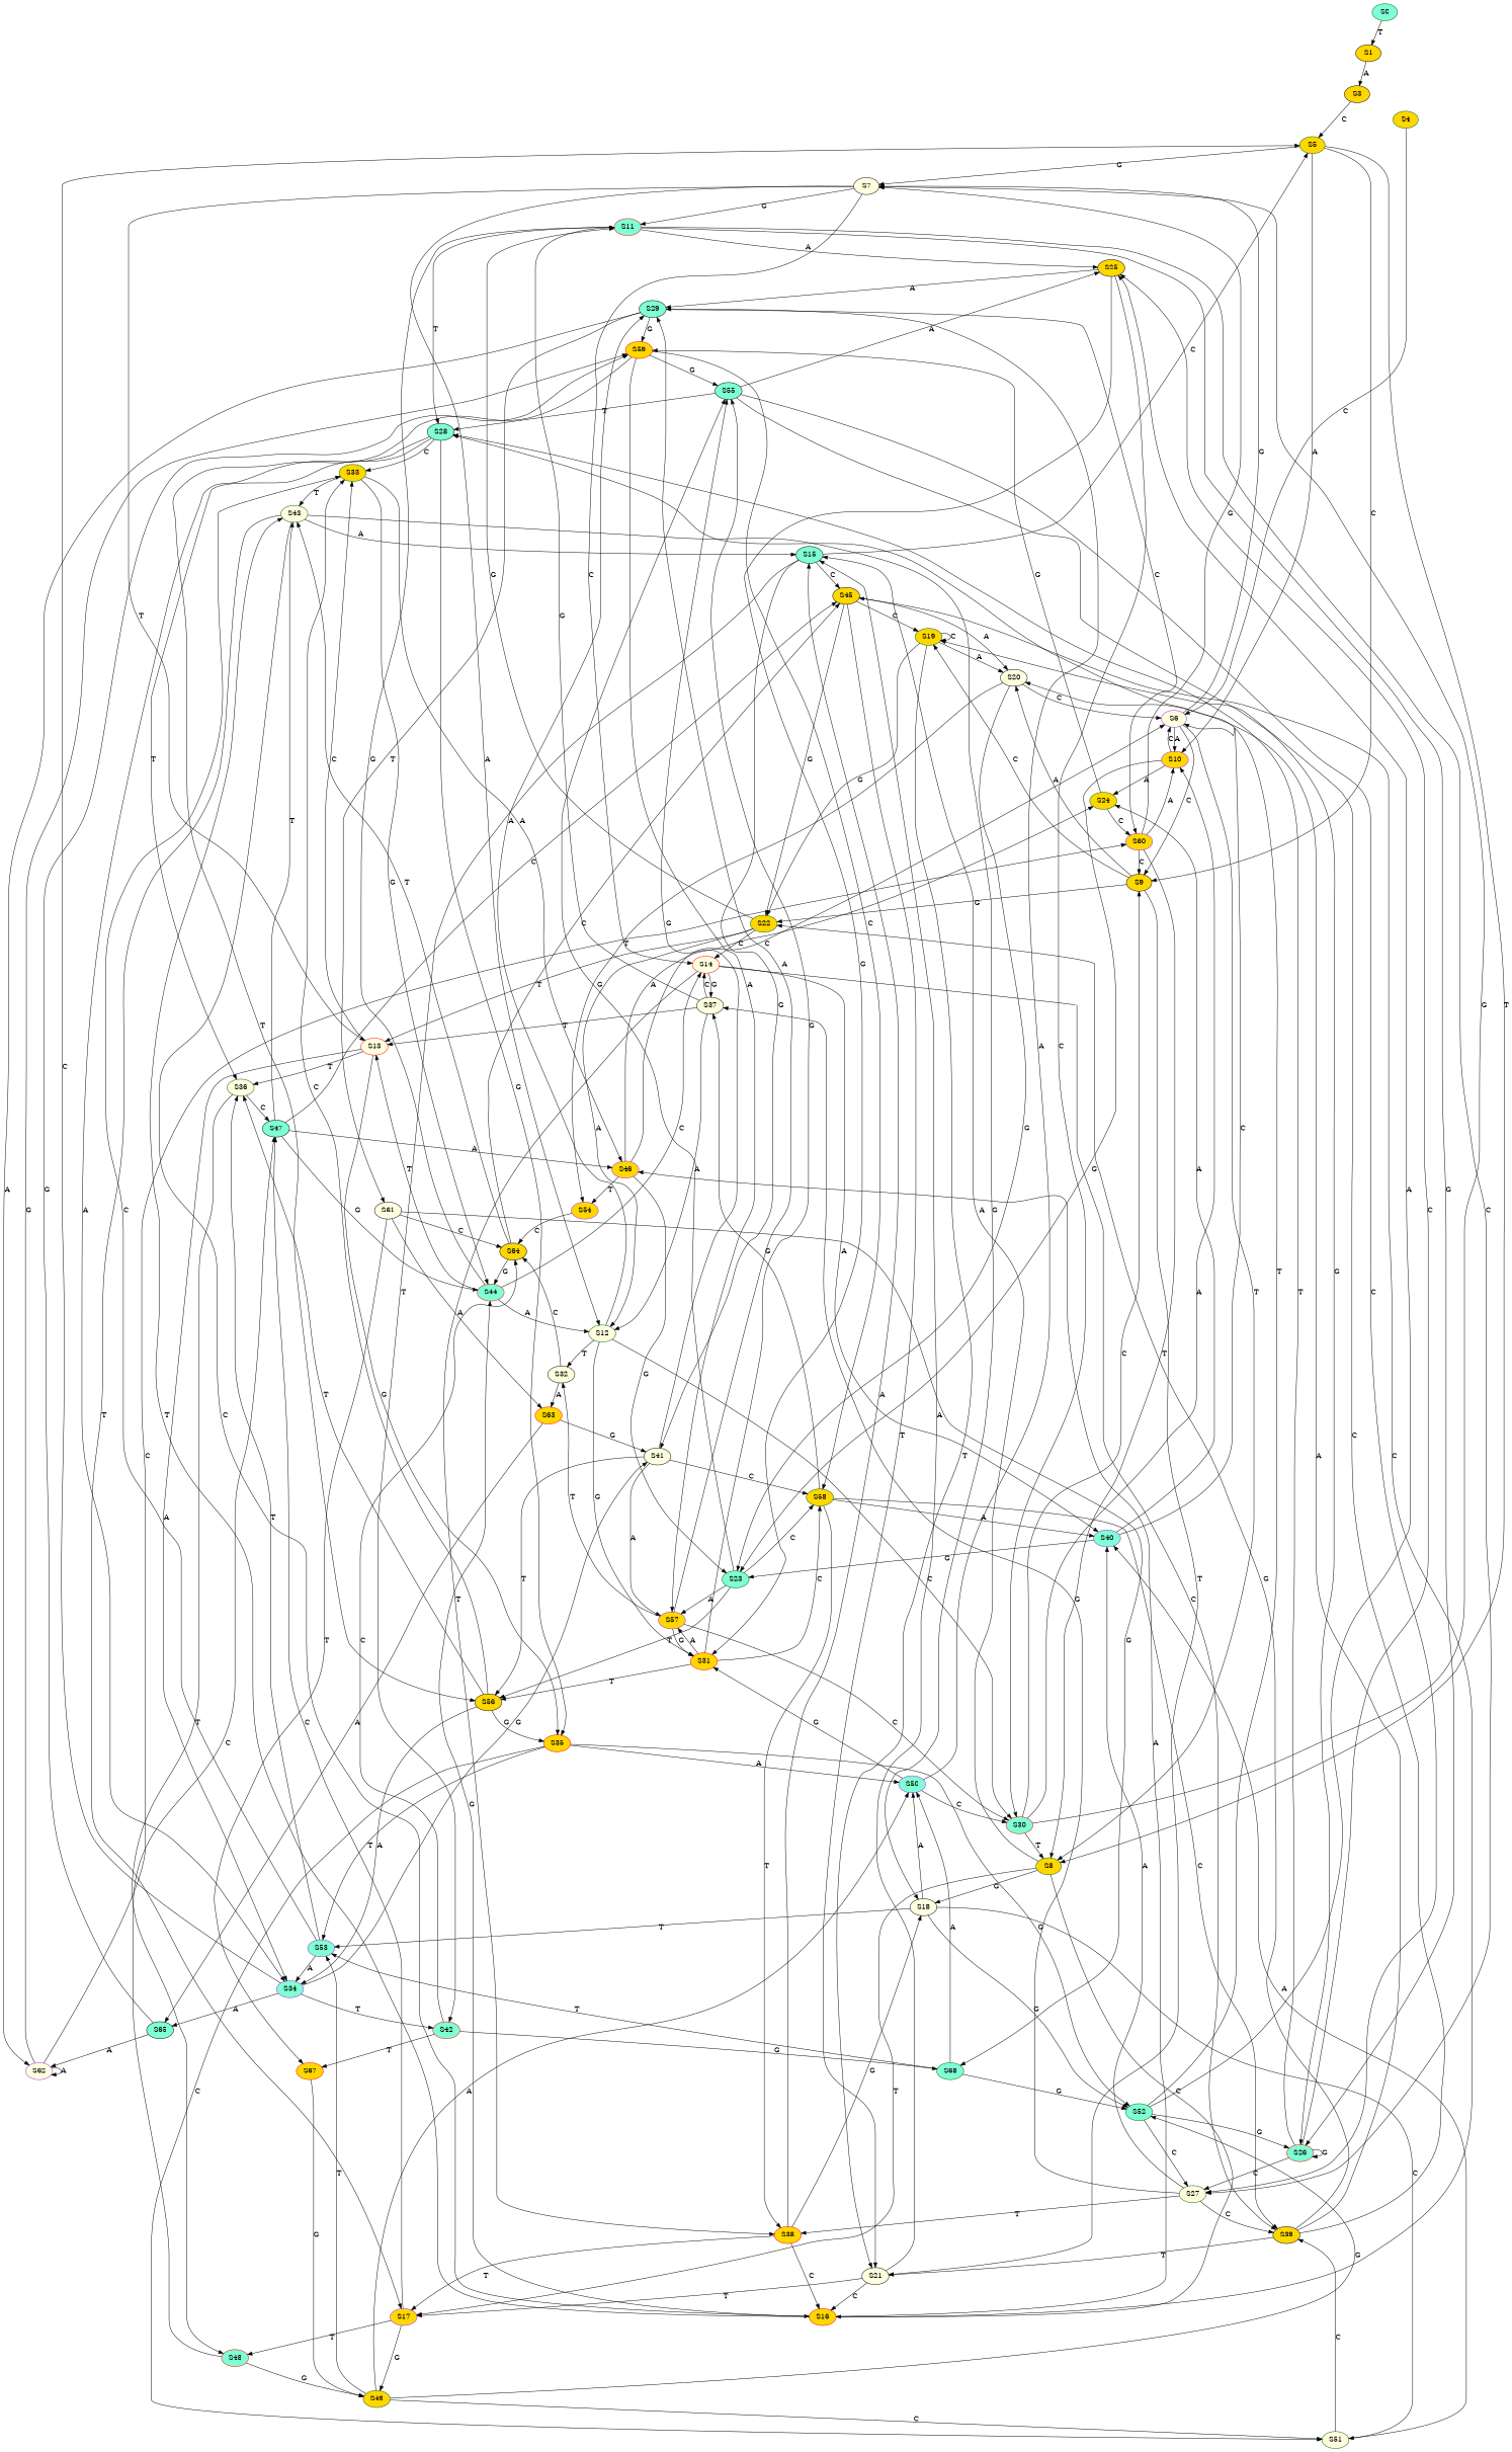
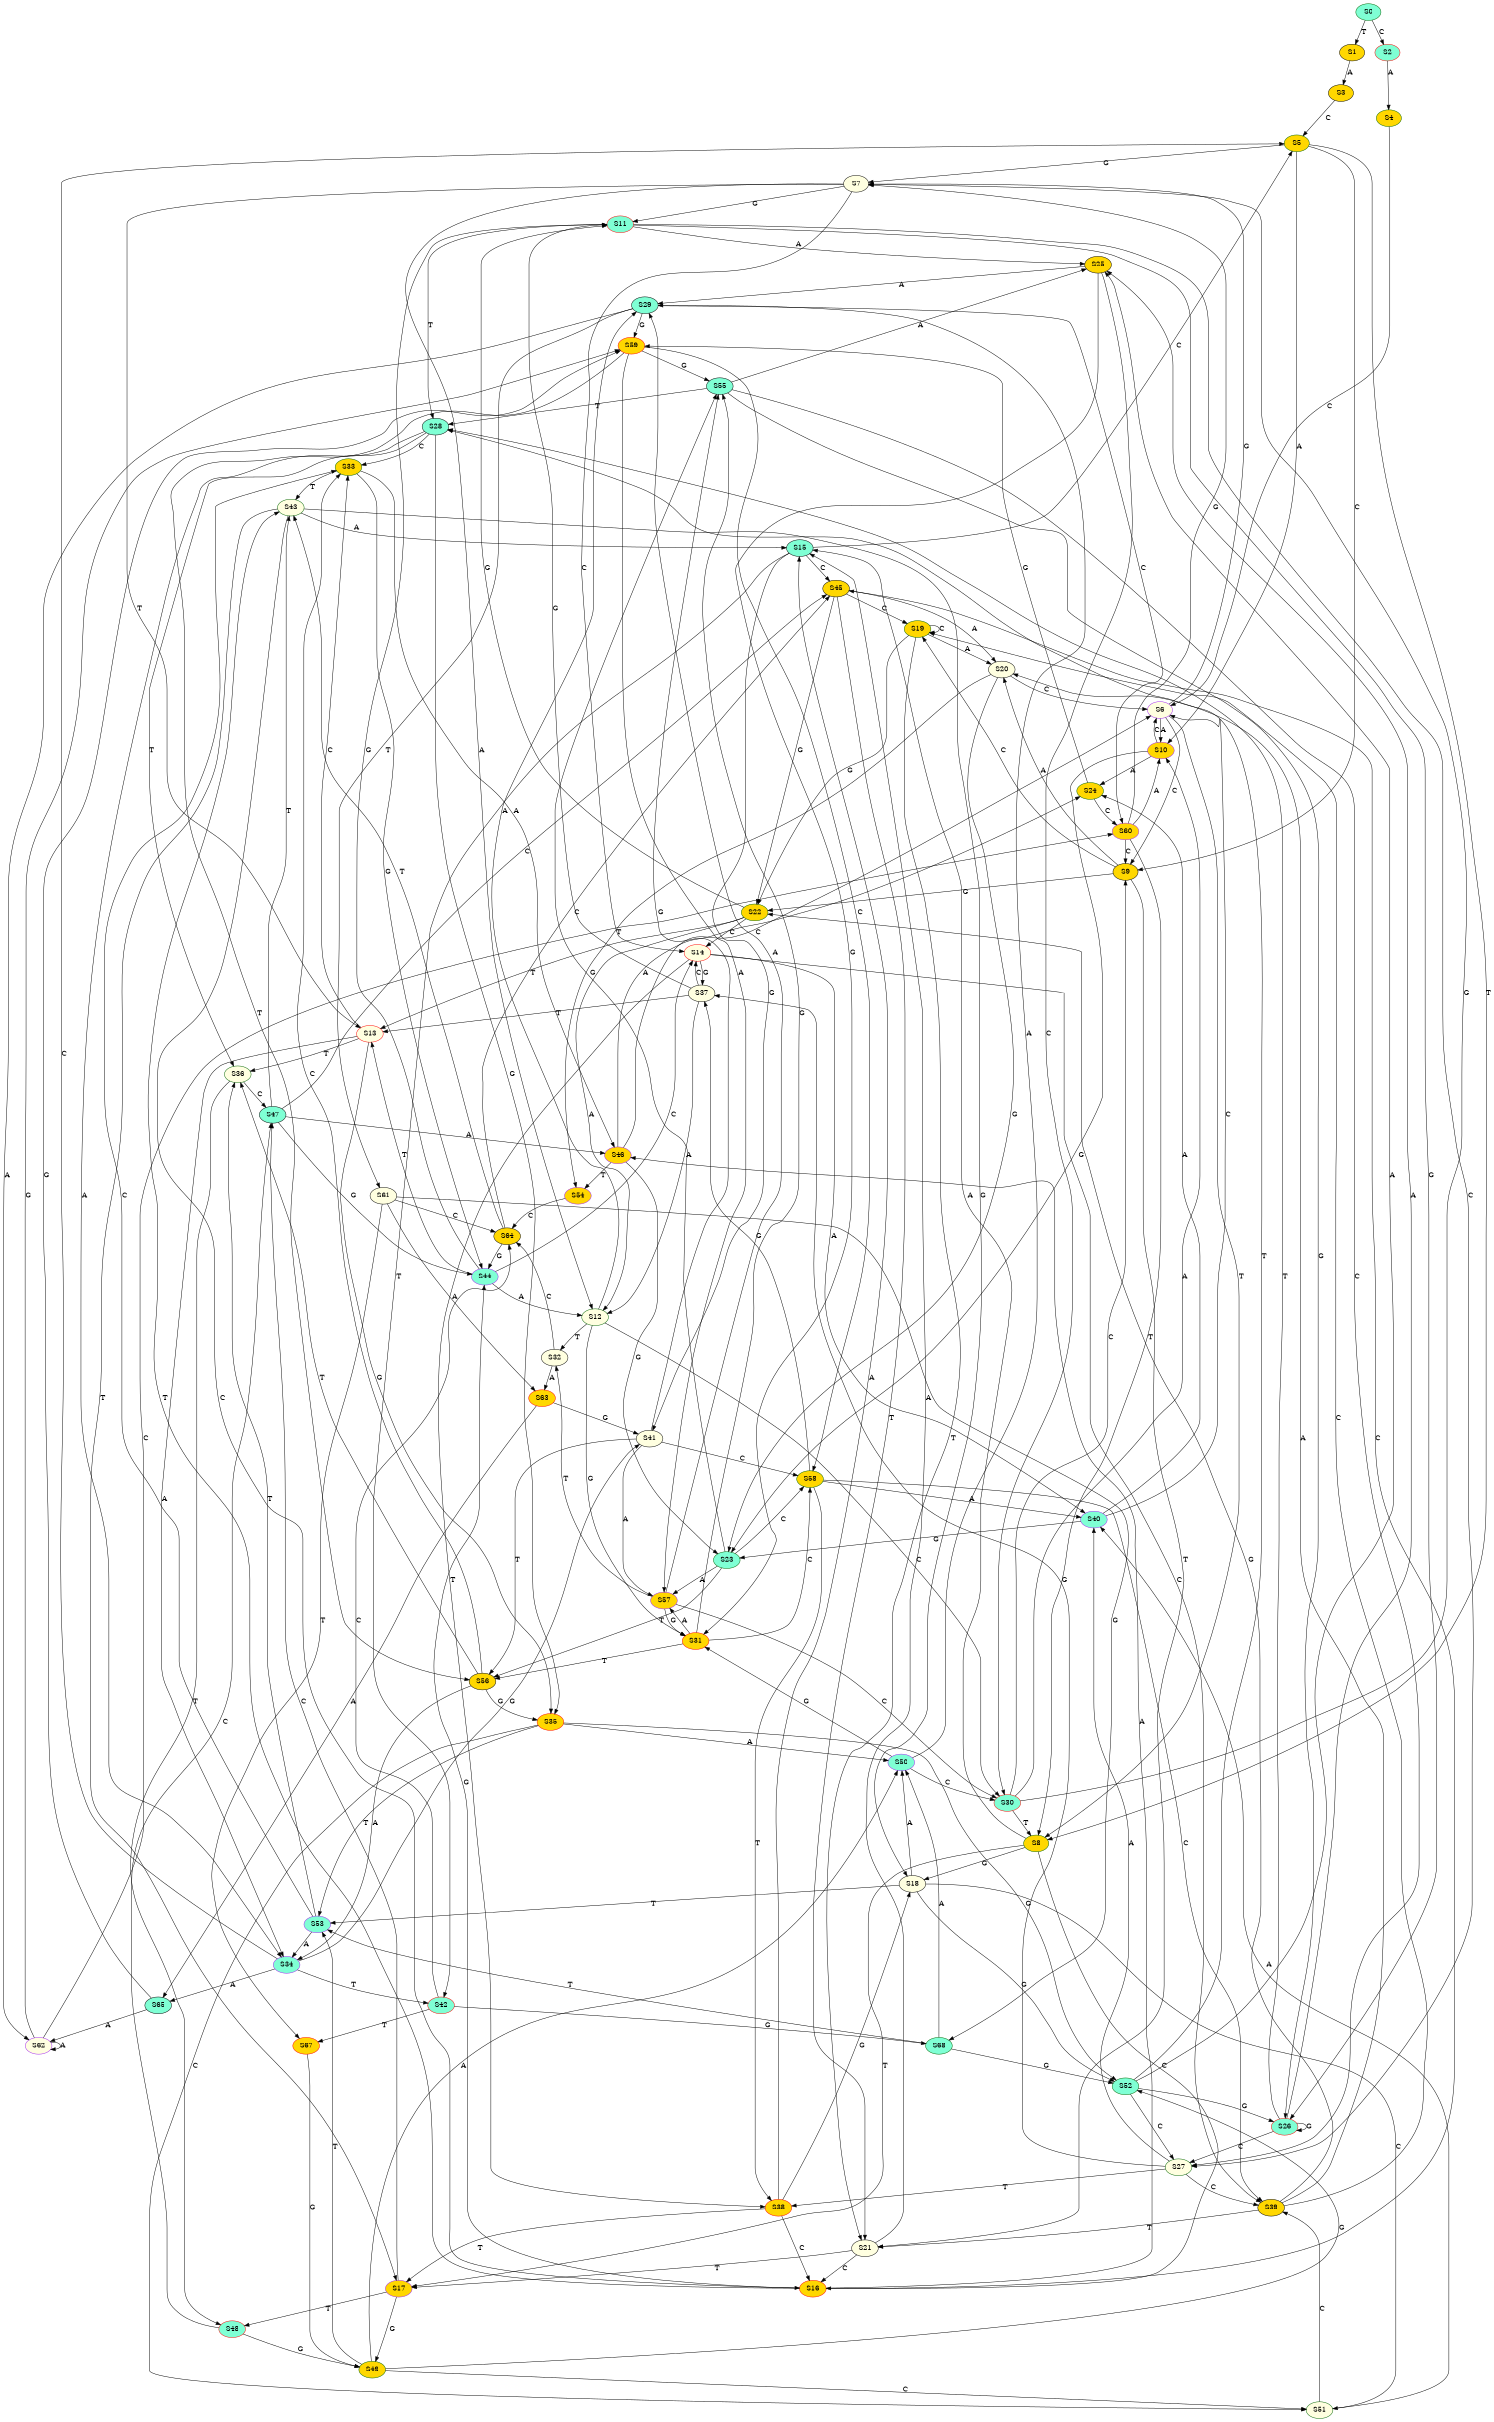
  strict digraph {
    node [color=black fillcolor=gold style=filled]
    S0 [color=darkgreen fillcolor=aquamarine]
    S1
+   S2 [color=red fillcolor=aquamarine]
    S3
    S4 [color=darkgreen]
    S5 [color=darkgreen]
    S6 [color=purple fillcolor=lightyellow]
    S7 [fillcolor=lightyellow]
    S8 [color=darkgreen]
    S9
    S10 [color=purple]
    S11 [color=red fillcolor=aquamarine]
    S12 [color=darkgreen fillcolor=lightyellow]
    S13 [color=red fillcolor=lightyellow]
    S14 [color=red fillcolor=lightyellow]
    S15 [fillcolor=aquamarine]
    S16 [color=red]
    S17 [color=purple]
    S18 [fillcolor=lightyellow]
    S19 [color=darkgreen]
    S20 [fillcolor=lightyellow]
    S21 [fillcolor=lightyellow]
    S22 [color=darkgreen]
    S23 [color=darkgreen fillcolor=aquamarine]
    S24 [color=darkgreen]
    S25
    S26 [color=red fillcolor=aquamarine]
    S27 [color=darkgreen fillcolor=lightyellow]
    S28 [fillcolor=aquamarine]
    S29 [fillcolor=aquamarine]
    S30 [color=red fillcolor=aquamarine]
    S31 [color=red]
    S32 [fillcolor=lightyellow]
    S33 [color=darkgreen]
    S34 [color=purple fillcolor=aquamarine]
    S35 [color=red]
    S36 [color=darkgreen fillcolor=lightyellow]
    S37 [fillcolor=lightyellow]
    S38 [color=red]
    S39
    S40 [color=purple fillcolor=aquamarine]
    S41 [fillcolor=lightyellow]
    S42 [color=red fillcolor=aquamarine]
    S45
    S43 [color=darkgreen fillcolor=lightyellow]
-   S44 [color=red fillcolor=aquamarine]
+   S44 [color=purple fillcolor=aquamarine]
    S46 [color=purple]
    S47 [fillcolor=aquamarine]
    S48 [color=red fillcolor=aquamarine]
    S49 [color=darkgreen]
    S50 [color=purple fillcolor=aquamarine]
    S51 [color=darkgreen fillcolor=lightyellow]
    S52 [color=darkgreen fillcolor=aquamarine]
    S53 [color=purple fillcolor=aquamarine]
    S54 [color=purple]
    S55 [fillcolor=aquamarine]
    S56
    S57 [color=purple]
    S58 [color=darkgreen]
    S59 [color=red]
    S60 [color=purple]
    S61 [fillcolor=lightyellow]
    S62 [color=purple fillcolor=lightyellow]
    S63 [color=red]
    S64
    S65 [fillcolor=aquamarine]
    S67 [color=red]
    S68 [color=darkgreen fillcolor=aquamarine]
    S0 -> S1 [label=T]
+   S0 -> S2 [label=C]
    S1 -> S3 [label=A]
+   S2 -> S4 [label=A]
    S3 -> S5 [label=C]
    S4 -> S6 [label=C]
    S5 -> S7 [label=G]
    S5 -> S8 [label=T]
    S5 -> S9 [label=C]
    S5 -> S10 [label=A]
    S6 -> S7 [label=G]
    S6 -> S8 [label=T]
    S6 -> S9 [label=C]
    S6 -> S10 [label=A]
    S7 -> S11 [label=G]
    S7 -> S12 [label=A]
    S7 -> S13 [label=T]
    S7 -> S14 [label=C]
    S8 -> S15 [label=A]
    S8 -> S16 [label=C]
    S8 -> S17 [label=T]
    S8 -> S18 [label=G]
    S9 -> S19 [label=C]
    S9 -> S20 [label=A]
    S9 -> S21 [label=T]
    S9 -> S22 [label=G]
    S10 -> S6 [label=C]
    S10 -> S23 [label=G]
    S10 -> S24 [label=A]
    S11 -> S25 [label=A]
    S11 -> S26 [label=G]
    S11 -> S27 [label=C]
    S11 -> S28 [label=T]
    S12 -> S29 [label=A]
    S12 -> S30 [label=C]
    S12 -> S31 [label=G]
    S12 -> S32 [label=T]
    S13 -> S33 [label=C]
    S13 -> S34 [label=A]
    S13 -> S35 [label=G]
    S13 -> S36 [label=T]
    S14 -> S37 [label=G]
    S14 -> S38 [label=T]
    S14 -> S39 [label=C]
    S14 -> S40 [label=A]
    S15 -> S5 [label=C]
    S15 -> S41 [label=G]
    S15 -> S42 [label=T]
    S15 -> S45 [label=C]
    S16 -> S45 [label=C]
    S16 -> S43 [label=T]
    S16 -> S44 [label=G]
    S16 -> S46 [label=A]
    S17 -> S47 [label=C]
    S17 -> S48 [label=T]
    S17 -> S49 [label=G]
    S18 -> S50 [label=A]
    S18 -> S51 [label=C]
    S18 -> S52 [label=G]
    S18 -> S53 [label=T]
    S19 -> S19 [label=C]
    S19 -> S20 [label=A]
    S19 -> S21 [label=T]
    S19 -> S22 [label=G]
    S20 -> S6 [label=C]
    S20 -> S23 [label=G]
    S20 -> S54 [label=T]
    S21 -> S15 [label=A]
    S21 -> S16 [label=C]
    S21 -> S17 [label=T]
    S22 -> S11 [label=G]
    S22 -> S12 [label=A]
    S22 -> S13 [label=T]
    S22 -> S14 [label=C]
    S23 -> S55 [label=G]
    S23 -> S56 [label=T]
    S23 -> S57 [label=A]
    S23 -> S58 [label=C]
    S24 -> S59 [label=G]
    S24 -> S60 [label=C]
    S25 -> S29 [label=A]
    S25 -> S30 [label=C]
    S25 -> S31 [label=G]
-   S26 -> S25 [label=C]
+   S26 -> S25 [label=A]
    S26 -> S26 [label=G]
    S26 -> S27 [label=C]
    S26 -> S28 [label=T]
    S27 -> S37 [label=G]
    S27 -> S38 [label=T]
    S27 -> S39 [label=C]
    S27 -> S40 [label=A]
    S28 -> S33 [label=C]
    S28 -> S34 [label=A]
    S28 -> S35 [label=G]
    S28 -> S36 [label=T]
    S29 -> S59 [label=G]
    S29 -> S60 [label=C]
    S29 -> S61 [label=T]
    S29 -> S62 [label=A]
    S30 -> S7 [label=G]
    S30 -> S8 [label=T]
    S30 -> S9 [label=C]
    S30 -> S10 [label=A]
    S31 -> S55 [label=G]
    S31 -> S56 [label=T]
    S31 -> S57 [label=A]
    S31 -> S58 [label=C]
    S32 -> S63 [label=A]
    S32 -> S64 [label=C]
    S33 -> S43 [label=T]
    S33 -> S44 [label=G]
    S33 -> S46 [label=A]
    S34 -> S5 [label=C]
    S34 -> S41 [label=G]
    S34 -> S42 [label=T]
    S34 -> S65 [label=A]
    S35 -> S50 [label=A]
    S35 -> S51 [label=C]
    S35 -> S52 [label=G]
    S35 -> S53 [label=T]
    S36 -> S47 [label=C]
    S36 -> S48 [label=T]
    S37 -> S11 [label=G]
    S37 -> S12 [label=A]
    S37 -> S13 [label=T]
    S37 -> S14 [label=C]
    S38 -> S15 [label=A]
    S38 -> S16 [label=C]
    S38 -> S17 [label=T]
    S38 -> S18 [label=G]
    S39 -> S19 [label=C]
    S39 -> S20 [label=A]
    S39 -> S21 [label=T]
    S39 -> S22 [label=G]
    S40 -> S6 [label=C]
    S40 -> S23 [label=G]
    S40 -> S24 [label=A]
    S41 -> S55 [label=G]
    S41 -> S56 [label=T]
    S41 -> S57 [label=A]
    S41 -> S58 [label=C]
    S42 -> S64 [label=C]
    S42 -> S67 [label=T]
    S42 -> S68 [label=G]
    S45 -> S19 [label=C]
    S45 -> S20 [label=A]
    S45 -> S21 [label=T]
    S45 -> S22 [label=G]
    S43 -> S15 [label=A]
    S43 -> S16 [label=C]
    S43 -> S17 [label=T]
    S43 -> S18 [label=G]
    S44 -> S11 [label=G]
    S44 -> S12 [label=A]
    S44 -> S13 [label=T]
    S44 -> S14 [label=C]
    S46 -> S6 [label=C]
    S46 -> S23 [label=G]
    S46 -> S24 [label=A]
    S46 -> S54 [label=T]
    S47 -> S45 [label=C]
    S47 -> S43 [label=T]
    S47 -> S44 [label=G]
    S47 -> S46 [label=A]
    S48 -> S47 [label=C]
    S48 -> S49 [label=G]
    S49 -> S50 [label=A]
    S49 -> S51 [label=C]
    S49 -> S52 [label=G]
    S49 -> S53 [label=T]
    S50 -> S29 [label=A]
    S50 -> S30 [label=C]
    S50 -> S31 [label=G]
    S51 -> S39 [label=C]
    S51 -> S40 [label=A]
    S52 -> S25 [label=A]
    S52 -> S26 [label=G]
    S52 -> S27 [label=C]
    S52 -> S28 [label=T]
    S53 -> S33 [label=C]
    S53 -> S34 [label=A]
    S53 -> S36 [label=T]
    S54 -> S64 [label=C]
    S55 -> S25 [label=A]
    S55 -> S26 [label=G]
    S55 -> S27 [label=C]
    S55 -> S28 [label=T]
    S56 -> S33 [label=C]
    S56 -> S34 [label=A]
    S56 -> S35 [label=G]
    S56 -> S36 [label=T]
    S57 -> S29 [label=A]
    S57 -> S30 [label=C]
    S57 -> S31 [label=G]
    S57 -> S32 [label=T]
    S58 -> S37 [label=G]
    S58 -> S38 [label=T]
    S58 -> S39 [label=C]
    S58 -> S40 [label=A]
    S59 -> S55 [label=G]
    S59 -> S56 [label=T]
    S59 -> S57 [label=A]
    S59 -> S58 [label=C]
    S60 -> S7 [label=G]
    S60 -> S8 [label=T]
    S60 -> S9 [label=C]
    S60 -> S10 [label=A]
    S61 -> S63 [label=A]
    S61 -> S64 [label=C]
    S61 -> S67 [label=T]
    S61 -> S68 [label=G]
    S62 -> S59 [label=G]
    S62 -> S60 [label=C]
    S62 -> S62 [label=A]
    S63 -> S41 [label=G]
    S63 -> S65 [label=A]
    S64 -> S45 [label=C]
    S64 -> S43 [label=T]
    S64 -> S44 [label=G]
    S65 -> S59 [label=G]
    S65 -> S62 [label=A]
    S67 -> S49 [label=G]
    S68 -> S50 [label=A]
    S68 -> S52 [label=G]
    S68 -> S53 [label=T]
  }
